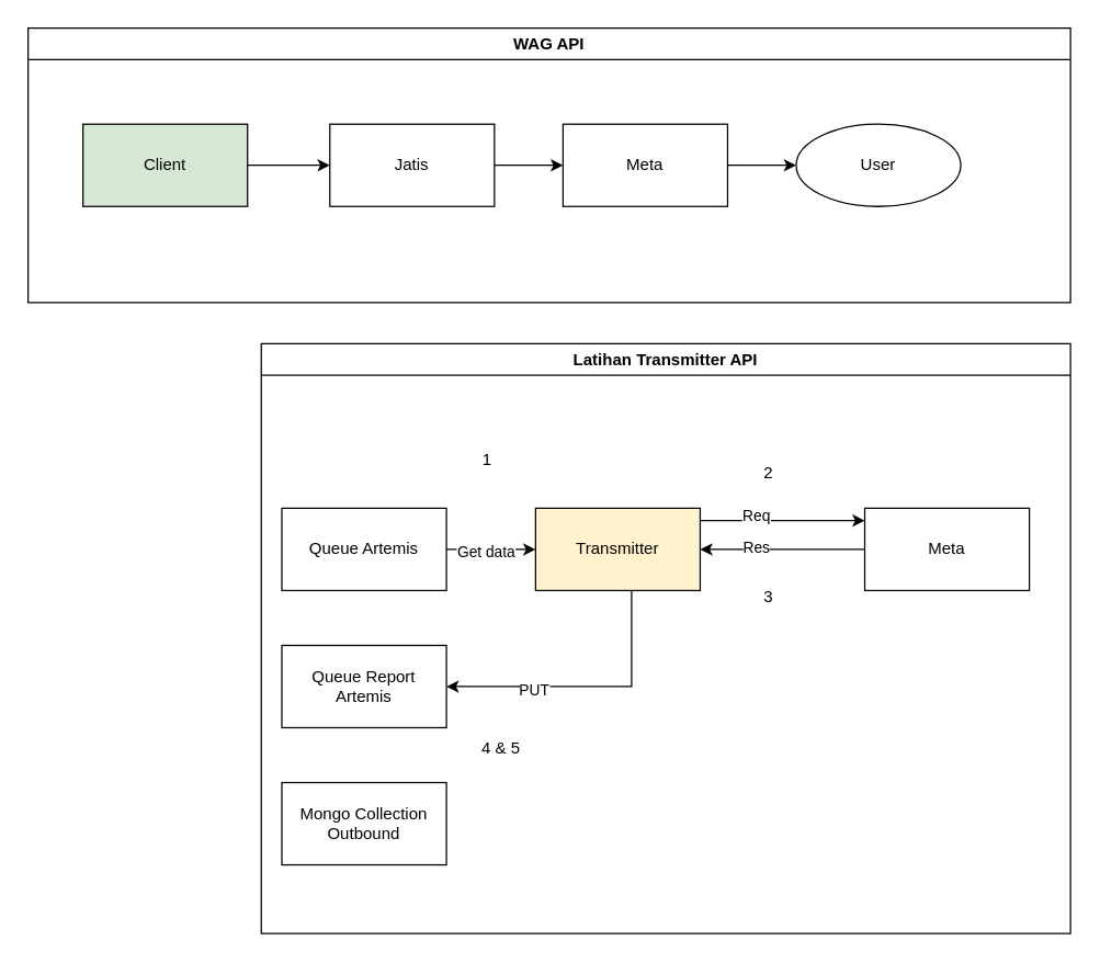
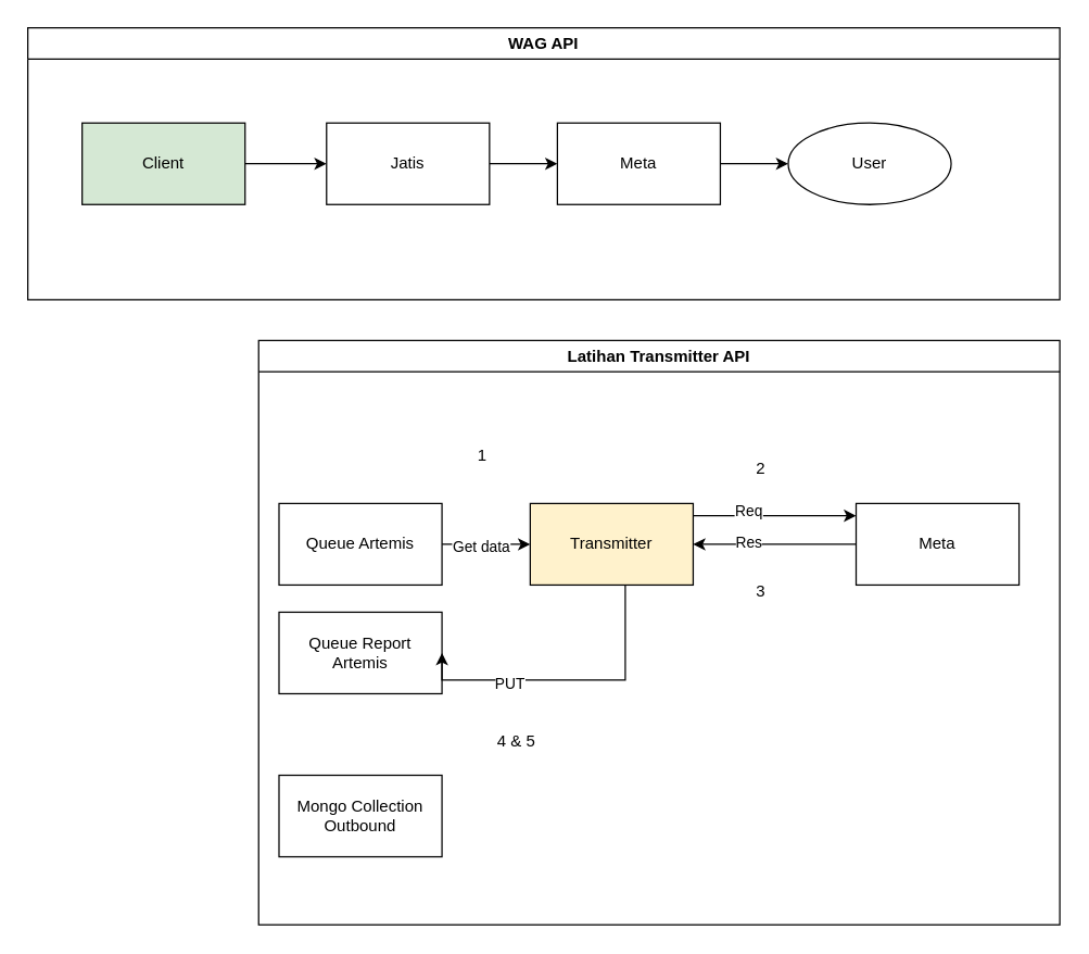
  <mxCell id="0" />
  <mxCell id="1" parent="0" />
  <mxCell id="2" value="WAG API" style="swimlane;whiteSpace=wrap;html=1;" vertex="1" parent="1"><mxGeometry x="20" y="20" width="760" height="200" as="geometry" /></mxCell>
  <mxCell id="3" value="" style="edgeStyle=orthogonalEdgeStyle;rounded=0;orthogonalLoop=1;jettySize=auto;html=1;" edge="1" parent="2" source="4" target="9"><mxGeometry relative="1" as="geometry" /></mxCell>
  <mxCell id="4" value="Client" style="rounded=0;whiteSpace=wrap;html=1;fillColor=#d5e8d4;" vertex="1" parent="2"><mxGeometry x="40" y="70" width="120" height="60" as="geometry" /></mxCell>
  <mxCell id="5" value="" style="edgeStyle=orthogonalEdgeStyle;rounded=0;orthogonalLoop=1;jettySize=auto;html=1;" edge="1" parent="2" source="6" target="7"><mxGeometry relative="1" as="geometry" /></mxCell>
  <mxCell id="6" value="Meta" style="rounded=0;whiteSpace=wrap;html=1;" vertex="1" parent="2"><mxGeometry x="390" y="70" width="120" height="60" as="geometry" /></mxCell>
  <mxCell id="7" value="User" style="ellipse;whiteSpace=wrap;html=1;" vertex="1" parent="2"><mxGeometry x="560" y="70" width="120" height="60" as="geometry" /></mxCell>
  <mxCell id="8" value="" style="edgeStyle=orthogonalEdgeStyle;rounded=0;orthogonalLoop=1;jettySize=auto;html=1;" edge="1" parent="2" source="9" target="6"><mxGeometry relative="1" as="geometry" /></mxCell>
  <mxCell id="9" value="Jatis" style="rounded=0;whiteSpace=wrap;html=1;" vertex="1" parent="2"><mxGeometry x="220" y="70" width="120" height="60" as="geometry" /></mxCell>
  <mxCell id="10" value="Latihan Transmitter API" style="swimlane;whiteSpace=wrap;html=1;" vertex="1" parent="1"><mxGeometry x="190" y="250" width="590" height="430" as="geometry" /></mxCell>
  <mxCell id="11" value="" style="edgeStyle=orthogonalEdgeStyle;rounded=0;orthogonalLoop=1;jettySize=auto;html=1;" edge="1" parent="10" source="13" target="23"><mxGeometry relative="1" as="geometry" /></mxCell>
  <mxCell id="12" value="Get data" style="edgeLabel;html=1;align=center;verticalAlign=middle;resizable=0;points=[];" vertex="1" connectable="0" parent="11"><mxGeometry x="-0.139" y="-1" relative="1" as="geometry"><mxPoint as="offset" /></mxGeometry></mxCell>
  <mxCell id="13" value="Queue Artemis" style="rounded=0;whiteSpace=wrap;html=1;" vertex="1" parent="10"><mxGeometry x="15" y="120" width="120" height="60" as="geometry" /></mxCell>
  <mxCell id="14" style="edgeStyle=orthogonalEdgeStyle;rounded=0;orthogonalLoop=1;jettySize=auto;html=1;entryX=1;entryY=0.5;entryDx=0;entryDy=0;" edge="1" parent="10" source="16" target="23"><mxGeometry relative="1" as="geometry" /></mxCell>
  <mxCell id="15" value="Res" style="edgeLabel;html=1;align=center;verticalAlign=middle;resizable=0;points=[];" vertex="1" connectable="0" parent="14"><mxGeometry x="0.325" y="-2" relative="1" as="geometry"><mxPoint as="offset" /></mxGeometry></mxCell>
  <mxCell id="16" value="Meta" style="rounded=0;whiteSpace=wrap;html=1;" vertex="1" parent="10"><mxGeometry x="440" y="120" width="120" height="60" as="geometry" /></mxCell>
- <mxCell id="17" value="Queue Report Artemis" style="rounded=0;whiteSpace=wrap;html=1;" vertex="1" parent="10"><mxGeometry x="15" y="220" width="120" height="60" as="geometry" /></mxCell>
+ <mxCell id="17" value="Queue Report Artemis" style="rounded=0;whiteSpace=wrap;html=1;" vertex="1" parent="10"><mxGeometry x="15" y="200" width="120" height="60" as="geometry" /></mxCell>
  <mxCell id="18" value="Mongo Collection Outbound" style="rounded=0;whiteSpace=wrap;html=1;" vertex="1" parent="10"><mxGeometry x="15" y="320" width="120" height="60" as="geometry" /></mxCell>
  <mxCell id="19" style="edgeStyle=orthogonalEdgeStyle;rounded=0;orthogonalLoop=1;jettySize=auto;html=1;entryX=0;entryY=0.15;entryDx=0;entryDy=0;exitX=0.992;exitY=0.15;exitDx=0;exitDy=0;exitPerimeter=0;entryPerimeter=0;" edge="1" parent="10" source="23" target="16"><mxGeometry relative="1" as="geometry" /></mxCell>
  <mxCell id="20" value="Req" style="edgeLabel;html=1;align=center;verticalAlign=middle;resizable=0;points=[];" vertex="1" connectable="0" parent="19"><mxGeometry x="-0.33" y="4" relative="1" as="geometry"><mxPoint as="offset" /></mxGeometry></mxCell>
  <mxCell id="21" style="edgeStyle=orthogonalEdgeStyle;rounded=0;orthogonalLoop=1;jettySize=auto;html=1;entryX=1;entryY=0.5;entryDx=0;entryDy=0;" edge="1" parent="10" source="23" target="17"><mxGeometry relative="1" as="geometry"><Array as="points"><mxPoint x="270" y="250" /></Array></mxGeometry></mxCell>
  <mxCell id="22" value="PUT" style="edgeLabel;html=1;align=center;verticalAlign=middle;resizable=0;points=[];" vertex="1" connectable="0" parent="21"><mxGeometry x="0.385" y="2" relative="1" as="geometry"><mxPoint as="offset" /></mxGeometry></mxCell>
  <mxCell id="23" value="Transmitter" style="rounded=0;whiteSpace=wrap;html=1;fillColor=#fff2cc;" vertex="1" parent="10"><mxGeometry x="200" y="120" width="120" height="60" as="geometry" /></mxCell>
  <mxCell id="24" value="1" style="text;html=1;strokeColor=none;fillColor=none;align=center;verticalAlign=middle;whiteSpace=wrap;rounded=0;" vertex="1" parent="10"><mxGeometry x="135" y="70" width="60" height="30" as="geometry" /></mxCell>
  <mxCell id="25" value="2" style="text;html=1;strokeColor=none;fillColor=none;align=center;verticalAlign=middle;whiteSpace=wrap;rounded=0;" vertex="1" parent="10"><mxGeometry x="340" y="80" width="60" height="30" as="geometry" /></mxCell>
  <mxCell id="26" value="3" style="text;html=1;strokeColor=none;fillColor=none;align=center;verticalAlign=middle;whiteSpace=wrap;rounded=0;" vertex="1" parent="10"><mxGeometry x="340" y="170" width="60" height="30" as="geometry" /></mxCell>
- <mxCell id="27" value="4 &amp;amp; 5" style="text;html=1;strokeColor=none;fillColor=none;align=center;verticalAlign=middle;whiteSpace=wrap;rounded=0;" vertex="1" parent="10"><mxGeometry x="145" y="280" width="60" height="30" as="geometry" /></mxCell>
+ <mxCell id="27" value="4 &amp;amp; 5" style="text;html=1;strokeColor=none;fillColor=none;align=center;verticalAlign=middle;whiteSpace=wrap;rounded=0;" vertex="1" parent="10"><mxGeometry x="160" y="280" width="60" height="30" as="geometry" /></mxCell>
